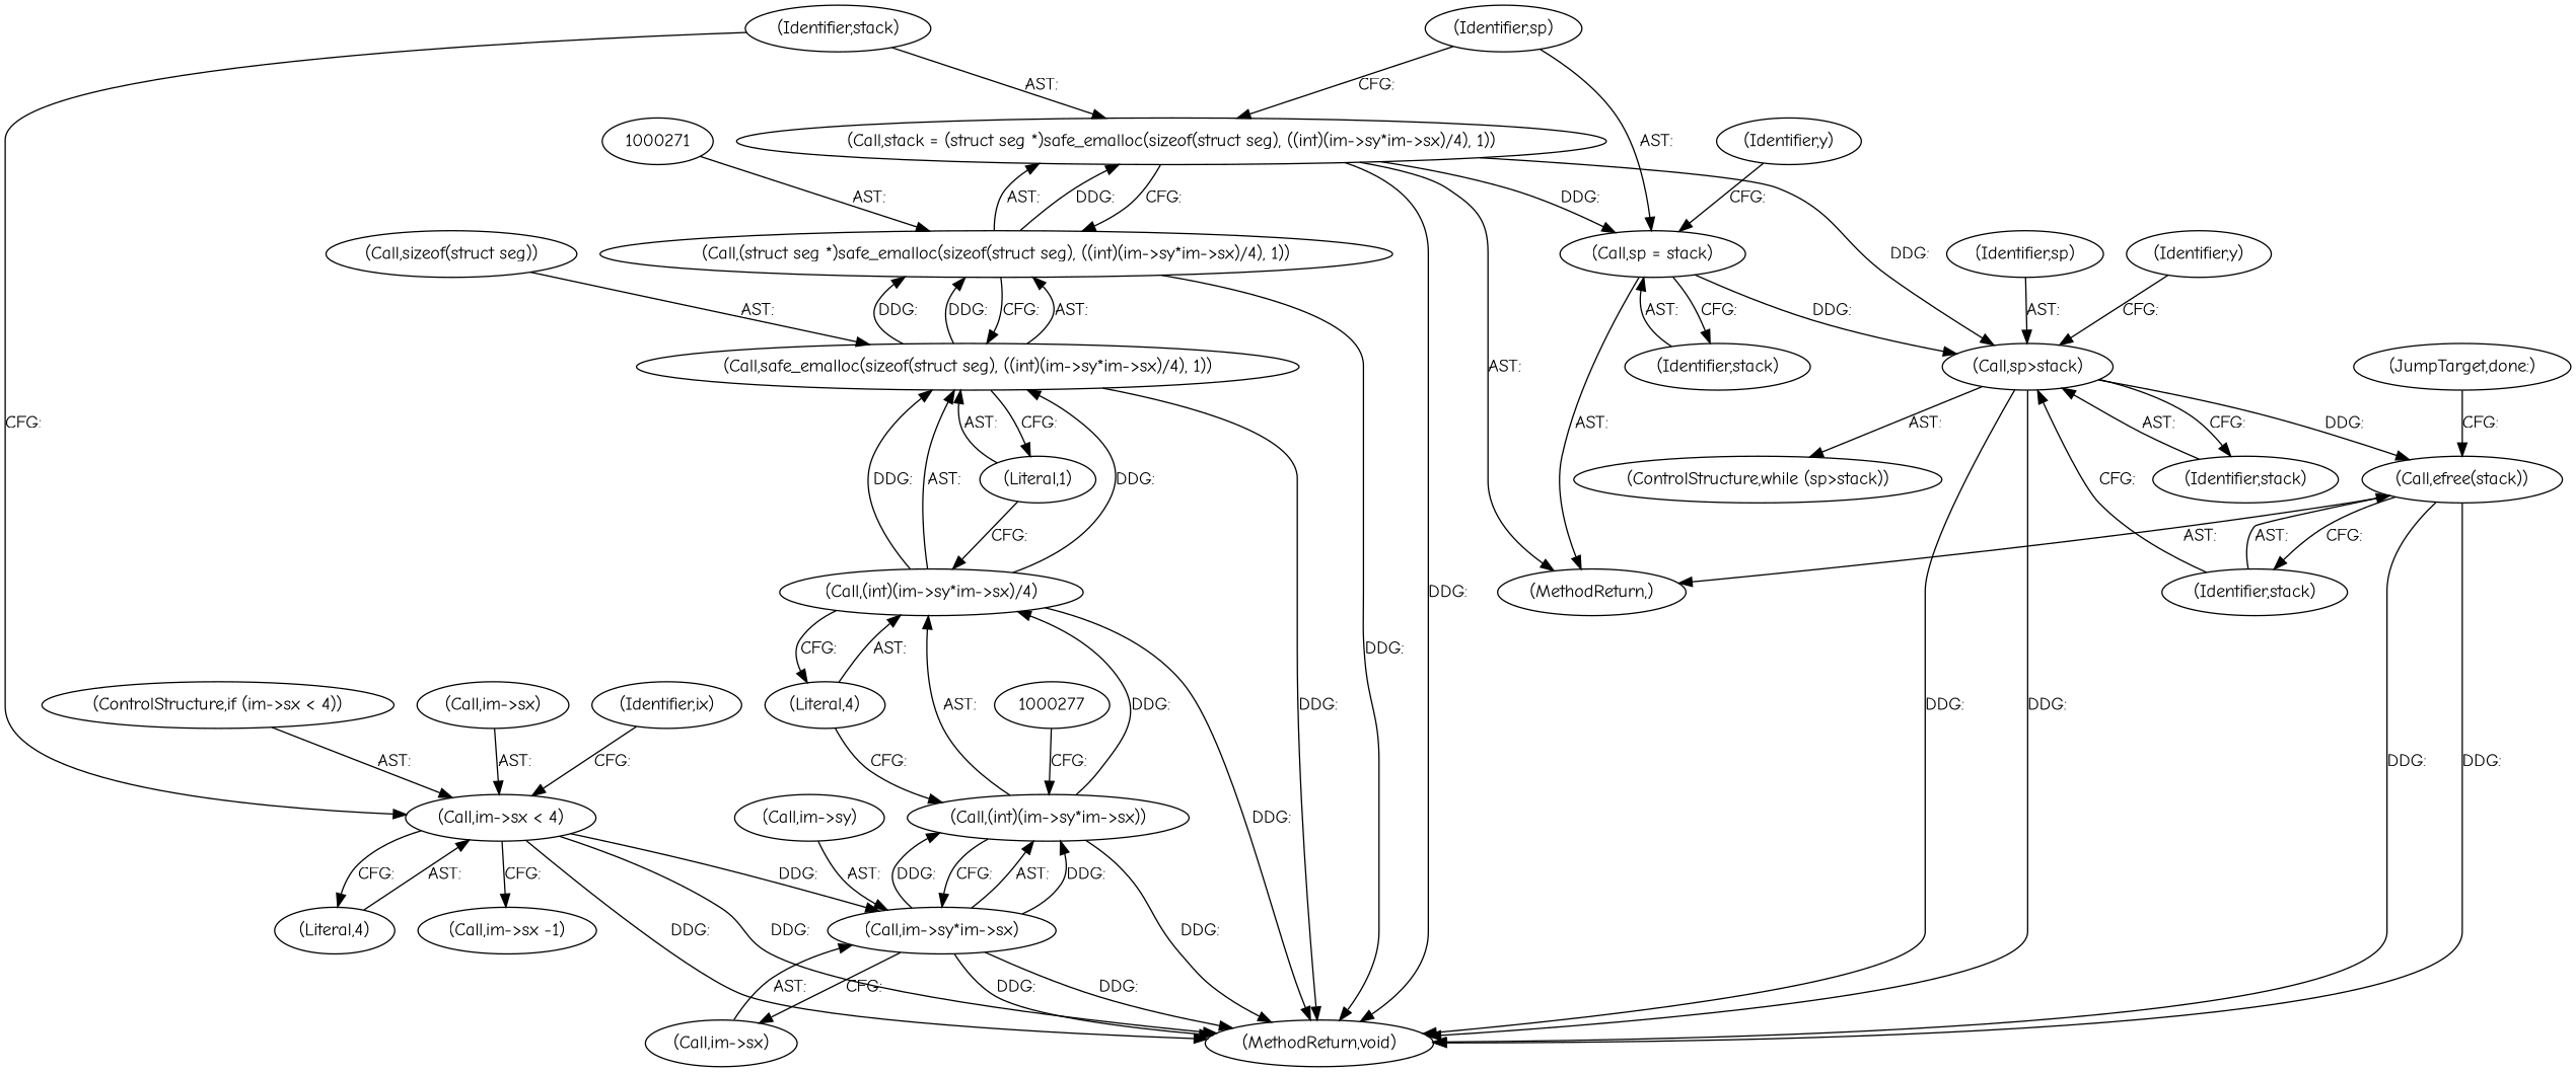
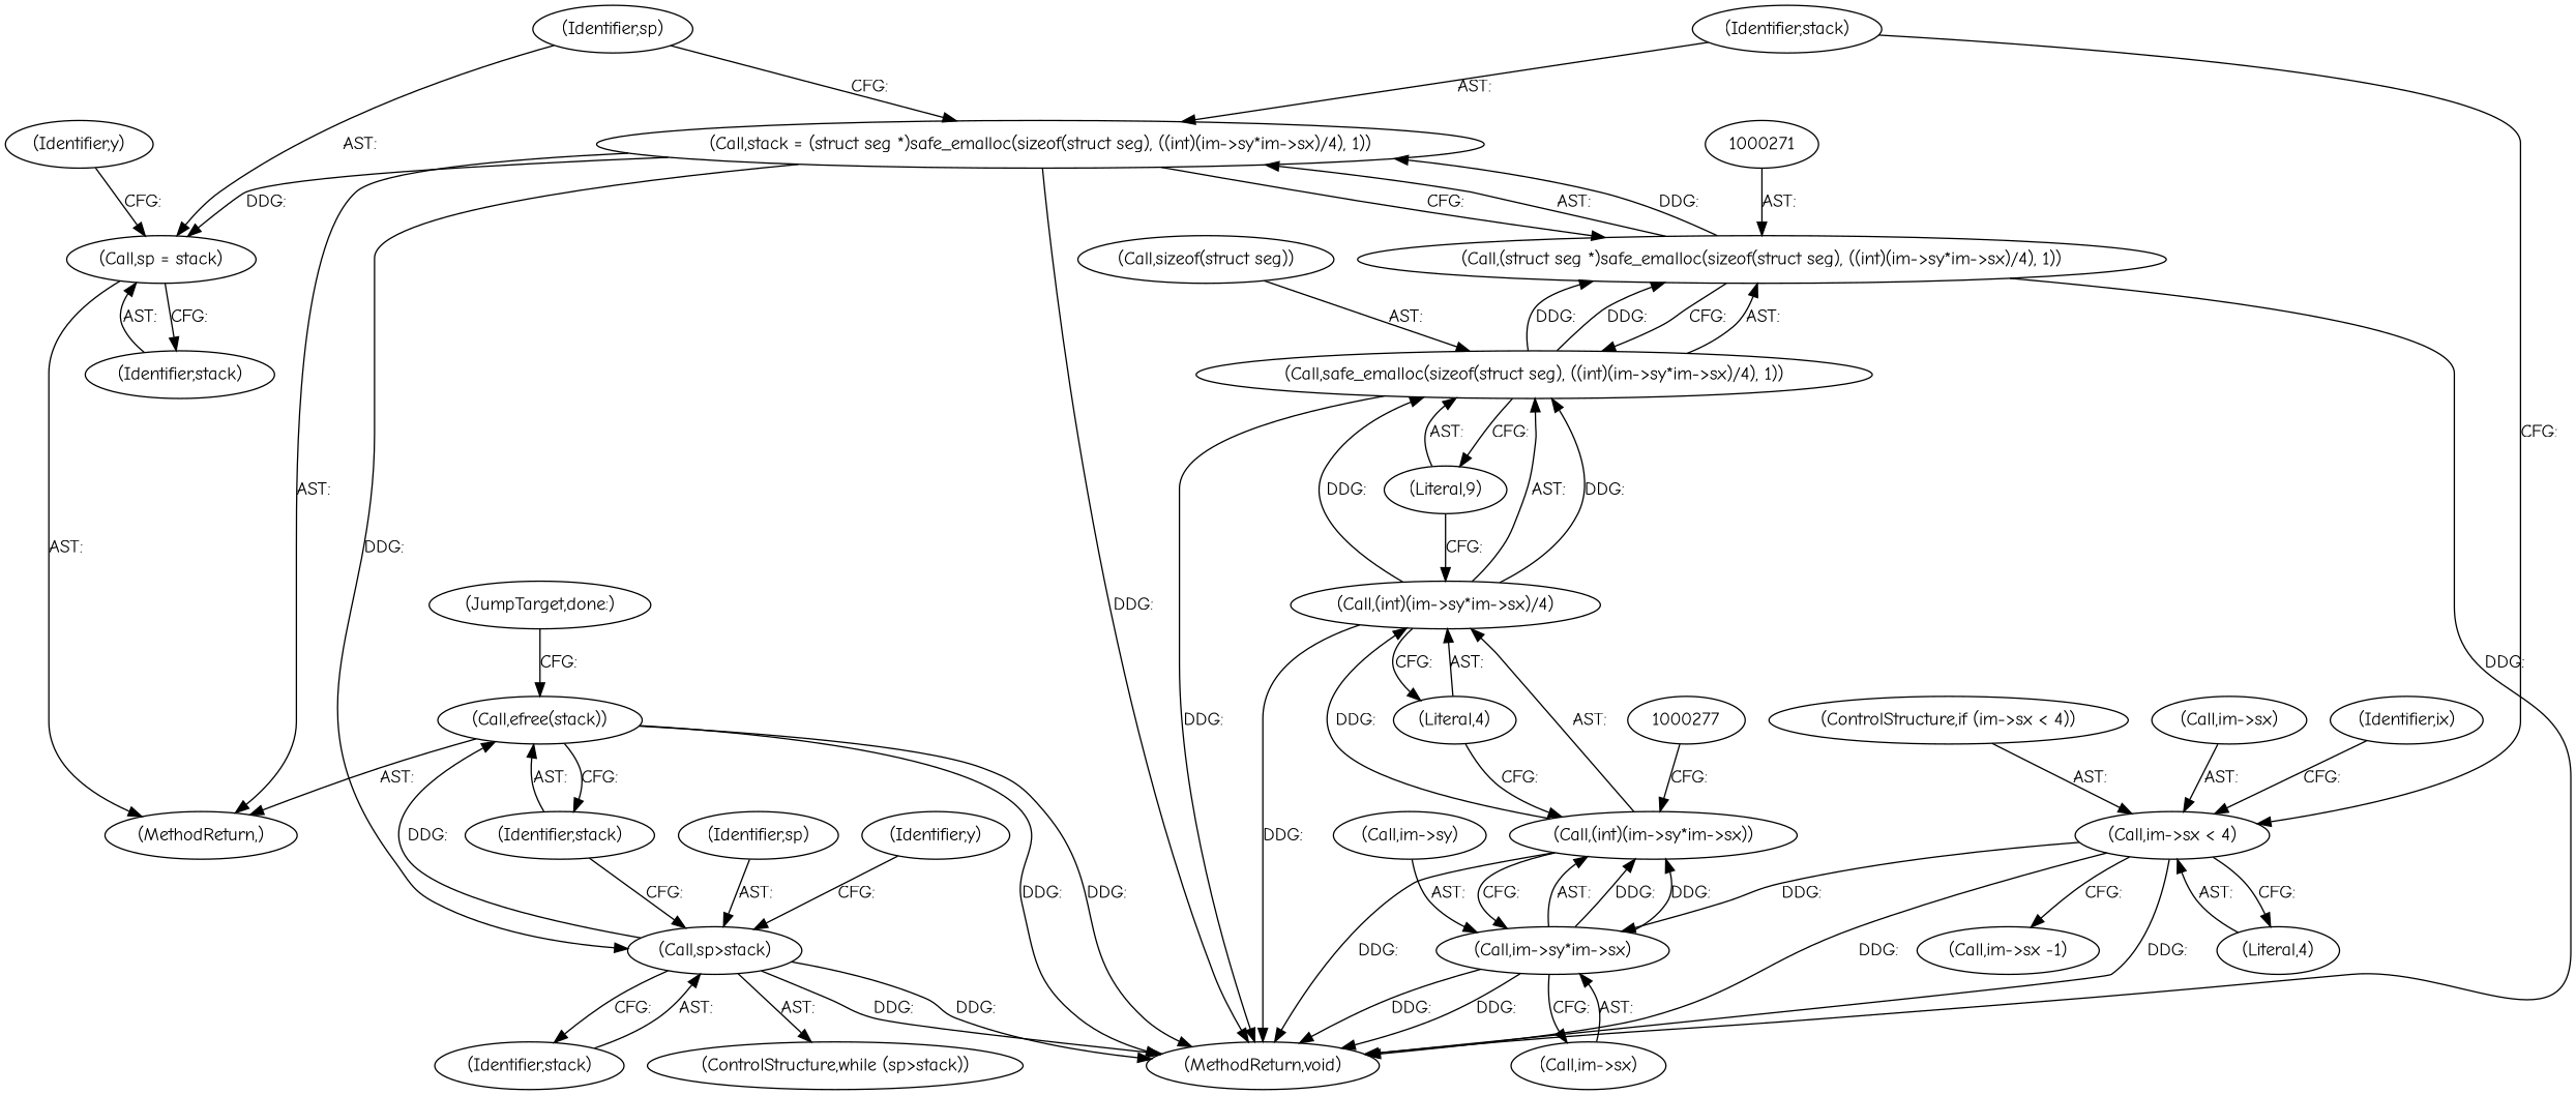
  digraph {
    fontname="Comic Neue"
    node [fontname="Comic Neue"]
    edge [fontname="Comic Neue"]
    n1 [label="(Call,sp = stack)"]
    n2 [label="(Call,sp>stack)"]
    n3 [label="(MethodReturn,)"]
    n4 [label="(Identifier,stack)"]
    n5 [label="(MethodReturn,void)"]
    n6 [label="(Call,efree(stack))"]
    n7 [label="(Identifier,stack)"]
    n8 [label="(ControlStructure,while (sp>stack))"]
    n9 [label="(Call,stack = (struct seg *)safe_emalloc(sizeof(struct seg), ((int)(im->sy*im->sx)/4), 1))"]
    n10 [label="(Call,(struct seg *)safe_emalloc(sizeof(struct seg), ((int)(im->sy*im->sx)/4), 1))"]
    n11 [label="(Call,safe_emalloc(sizeof(struct seg), ((int)(im->sy*im->sx)/4), 1))"]
-   n12 [label="(Literal,1)"]
+   n12 [label="(Literal,9)"]
    n13 [label="(Call,(int)(im->sy*im->sx)/4)"]
    n14 [label="(Literal,4)"]
    n15 [label="(Call,(int)(im->sy*im->sx))"]
    n16 [label="(Call,im->sy*im->sx)"]
    n17 [label="(Call,im->sx)"]
    n18 [label="(Call,im->sx < 4)"]
    n19 [label="(Literal,4)"]
    n20 [label="(Call,im->sx -1)"]
    n21 [label="(ControlStructure,if (im->sx < 4))"]
    n22 [label="(Identifier,stack)"]
    n23 [label="(Identifier,y)"]
    n24 [label="(Call,im->sx)"]
    n25 [label="(Identifier,sp)"]
    n26 [label="(Identifier,y)"]
    n27 [label="(Call,im->sy)"]
    n28 [label="(Call,sizeof(struct seg))"]
    n29 [label="(Identifier,sp)"]
    n30 [label="(Identifier,ix)"]
    n31 [label="(JumpTarget,done:)"]
    n32 [label="(Identifier,stack)"]
    1000271
    1000277
-   n1 -> n2 [label="DDG: "]
    n1 -> n3 [label="AST: "]
    n1 -> n4 [label="CFG: "]
    n2 -> n5 [label="DDG: "]
    n2 -> n5 [label="DDG: "]
    n2 -> n6 [label="DDG: "]
    n2 -> n7 [label="CFG: "]
    n2 -> n8 [label="AST: "]
    n4 -> n1 [label="AST: "]
    n6 -> n3 [label="AST: "]
    n6 -> n5 [label="DDG: "]
    n6 -> n5 [label="DDG: "]
    n6 -> n22 [label="CFG: "]
    n7 -> n2 [label="AST: "]
    n9 -> n1 [label="DDG: "]
    n9 -> n2 [label="DDG: "]
    n9 -> n3 [label="AST: "]
    n9 -> n5 [label="DDG: "]
    n9 -> n10 [label="CFG: "]
    n10 -> n5 [label="DDG: "]
    n10 -> n9 [label="AST: "]
    n10 -> n9 [label="DDG: "]
    n10 -> n11 [label="CFG: "]
    n11 -> n5 [label="DDG: "]
    n11 -> n10 [label="AST: "]
    n11 -> n10 [label="DDG: "]
    n11 -> n10 [label="DDG: "]
    n11 -> n12 [label="CFG: "]
    n12 -> n11 [label="AST: "]
    n12 -> n13 [label="CFG: "]
    n13 -> n5 [label="DDG: "]
    n13 -> n11 [label="AST: "]
    n13 -> n11 [label="DDG: "]
    n13 -> n11 [label="DDG: "]
    n13 -> n14 [label="CFG: "]
    n14 -> n13 [label="AST: "]
    n14 -> n15 [label="CFG: "]
    n15 -> n5 [label="DDG: "]
    n15 -> n13 [label="AST: "]
    n15 -> n13 [label="DDG: "]
    n15 -> n16 [label="CFG: "]
    n16 -> n5 [label="DDG: "]
    n16 -> n5 [label="DDG: "]
    n16 -> n15 [label="AST: "]
    n16 -> n15 [label="DDG: "]
    n16 -> n15 [label="DDG: "]
    n16 -> n17 [label="CFG: "]
    n17 -> n16 [label="AST: "]
    n18 -> n5 [label="DDG: "]
    n18 -> n5 [label="DDG: "]
    n18 -> n16 [label="DDG: "]
    n18 -> n19 [label="CFG: "]
    n18 -> n20 [label="CFG: "]
    n19 -> n18 [label="AST: "]
    n21 -> n18 [label="AST: "]
    n22 -> n2 [label="CFG: "]
    n22 -> n6 [label="AST: "]
    n23 -> n1 [label="CFG: "]
    n24 -> n18 [label="AST: "]
    n25 -> n2 [label="AST: "]
    n26 -> n2 [label="CFG: "]
    n27 -> n16 [label="AST: "]
    n28 -> n11 [label="AST: "]
    n29 -> n1 [label="AST: "]
    n29 -> n9 [label="CFG: "]
    n30 -> n18 [label="CFG: "]
    n31 -> n6 [label="CFG: "]
    n32 -> n9 [label="AST: "]
    n32 -> n18 [label="CFG: "]
    1000271 -> n10 [label="AST: "]
    1000277 -> n15 [label="CFG: "]
  }
